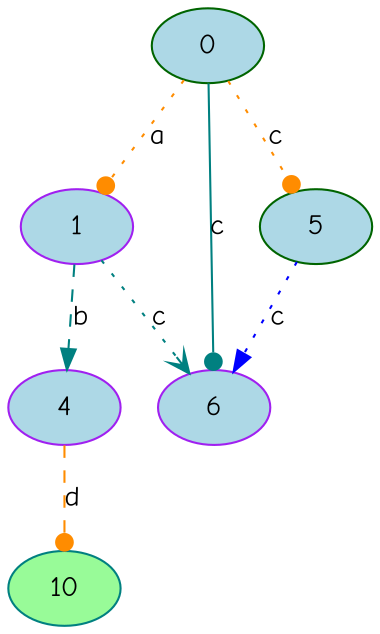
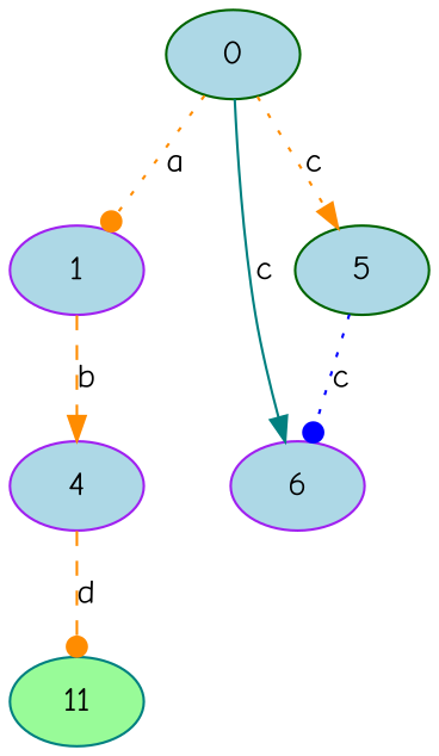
  strict digraph {
    fontname="Comic Neue"
    node [color=purple fillcolor=lightblue fontname="Comic Neue" style=filled]
    edge [arrowhead=normal color=darkorange fontname="Comic Neue" style=dotted]
    1
    4
    6
-   11 [color=teal fillcolor=palegreen label=10]
+   11 [color=teal fillcolor=palegreen]
    5 [color=darkgreen]
    0 [color=darkgreen]
-   1 -> 4 [color=teal label=b style=dashed]
-   1 -> 6 [arrowhead=vee color=teal label=c]
+   1 -> 4 [label=b style=dashed]
    4 -> 11 [arrowhead=dot label=d style=dashed]
-   5 -> 6 [color=blue label=c]
+   5 -> 6 [arrowhead=dot color=blue label=c]
    0 -> 1 [arrowhead=dot label=a]
-   0 -> 6 [arrowhead=dot color=teal label=c style=solid]
-   0 -> 5 [arrowhead=dot label=c]
+   0 -> 6 [color=teal label=c style=solid]
+   0 -> 5 [label=c]
  }
